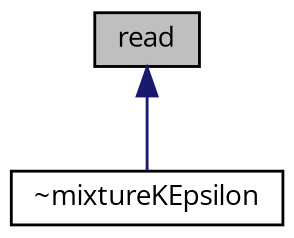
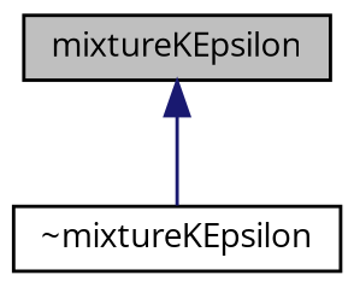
  digraph {
    rankdir=TB
    fontname="Open Sans"
    node [color=black fontname="Open Sans" fontsize=10 shape=record]
-   n1 [fillcolor=grey75 fontcolor=black height=0.2 label=read style=filled width=0.4]
+   n1 [fillcolor=grey75 fontcolor=black height=0.2 label=mixtureKEpsilon style=filled width=0.4]
    n2 [height=0.2 label="~mixtureKEpsilon" width=0.4]
    n1 -> n2 [color=midnightblue dir=back fontname="Open Sans" fontsize=10 labelfontname=Helvetica labelfontsize=10 style=solid]
  }
